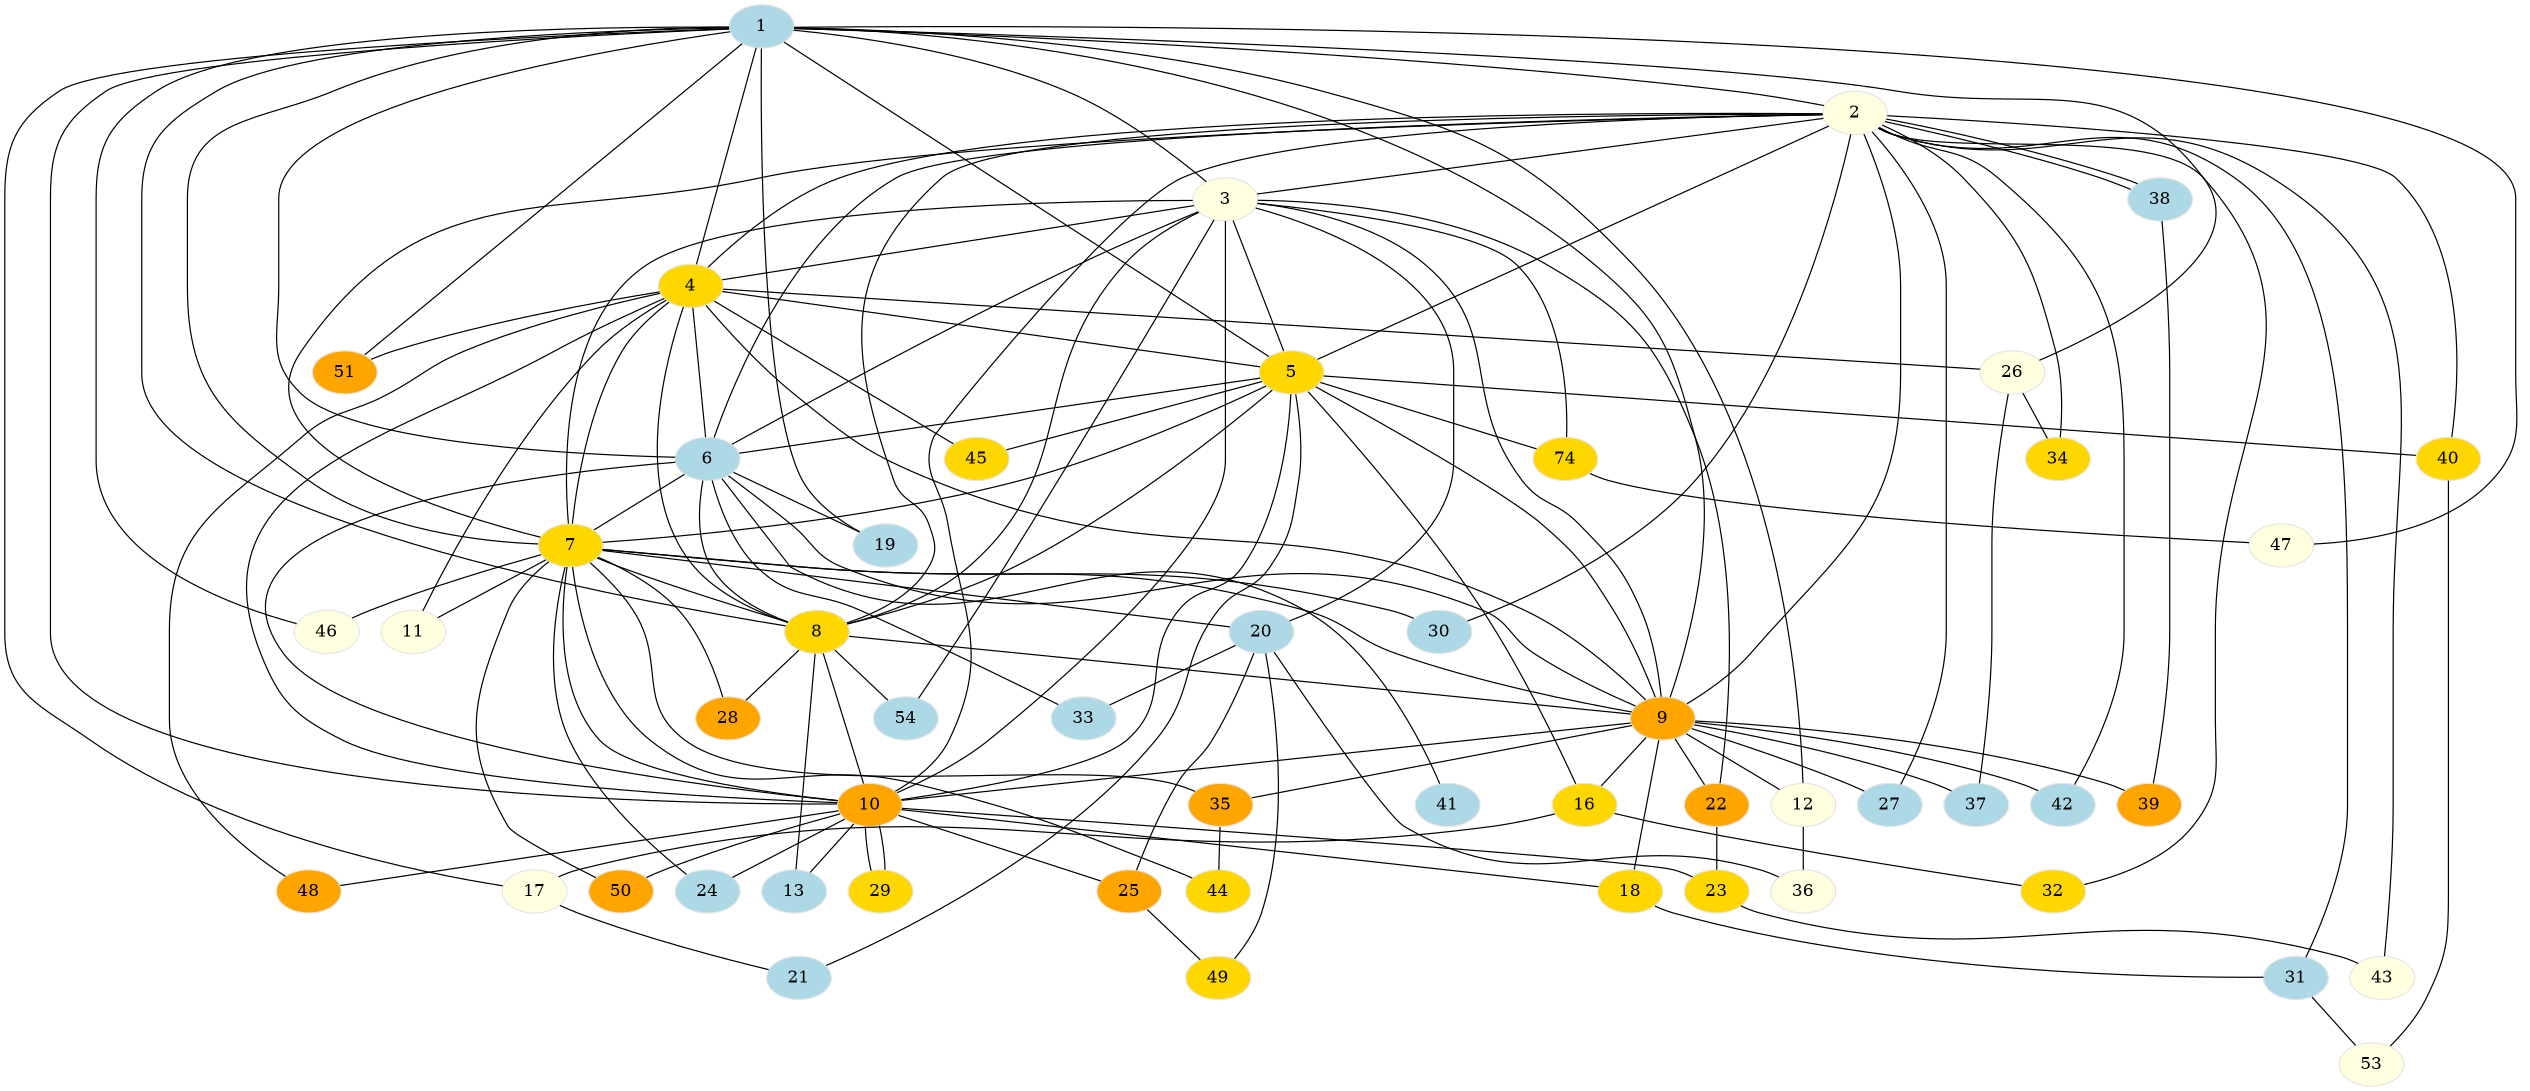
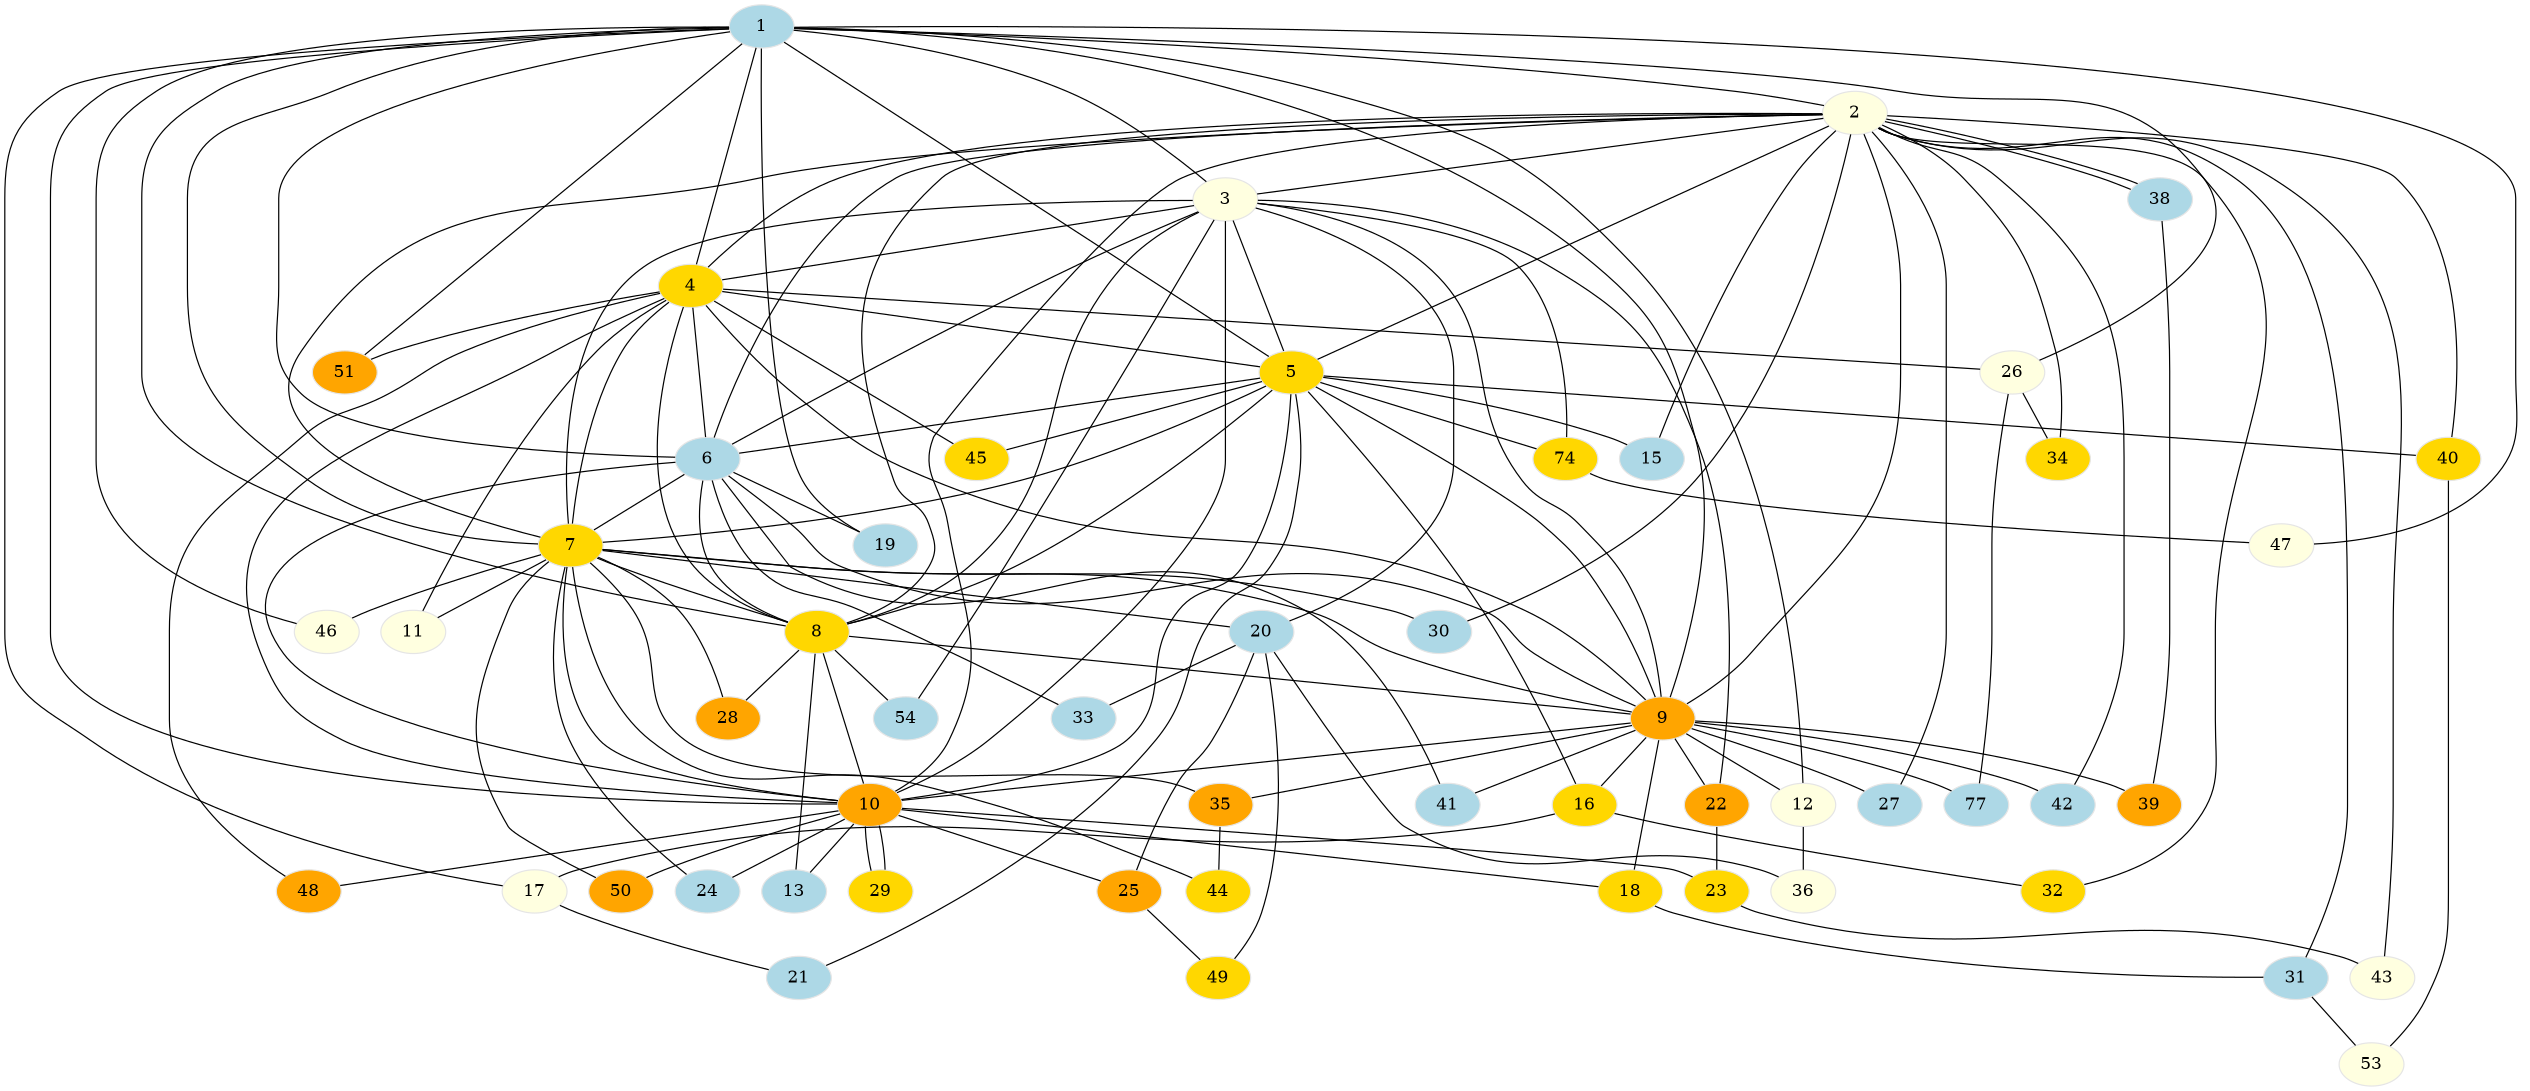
  graph {
    node [color=gray90 fillcolor=lightblue style=filled]
    2 [fillcolor=lightyellow]
    1
    3 [fillcolor=lightyellow]
    4 [fillcolor=gold]
    5 [fillcolor=gold]
    6
    7 [fillcolor=gold]
    8 [fillcolor=gold]
    9 [fillcolor=orange]
    10 [fillcolor=orange]
    12 [fillcolor=lightyellow]
    17 [fillcolor=lightyellow]
    19
    26 [fillcolor=lightyellow]
    46 [fillcolor=lightyellow]
    47 [fillcolor=lightyellow]
    51 [fillcolor=orange]
+   15
    27
    30
    31
    32 [fillcolor=gold]
    34 [fillcolor=gold]
    38
    40 [fillcolor=gold]
    42
    43 [fillcolor=lightyellow]
    n28 [fillcolor=gold label=74]
    20
    22 [fillcolor=orange]
    n31 [label=54]
    11 [fillcolor=lightyellow]
    45 [fillcolor=gold]
    48 [fillcolor=orange]
    16 [fillcolor=gold]
    21
    33
    41
    24
    28 [fillcolor=orange]
    35 [fillcolor=orange]
    44 [fillcolor=gold]
    50 [fillcolor=orange]
    13
    18 [fillcolor=gold]
-   37
+   37 [label=77]
    39 [fillcolor=orange]
    23 [fillcolor=gold]
    25 [fillcolor=orange]
    29 [fillcolor=gold]
    36 [fillcolor=lightyellow]
    53 [fillcolor=lightyellow]
    49 [fillcolor=gold]
    2 -- 3
    2 -- 4
    2 -- 5
    2 -- 6
    2 -- 7
    2 -- 8
    2 -- 9
    2 -- 10
+   2 -- 15
    2 -- 27
    2 -- 30
    2 -- 31
    2 -- 32
    2 -- 34
    2 -- 38
    2 -- 38
    2 -- 40
    2 -- 42
    2 -- 43
    1 -- 2
    1 -- 3
    1 -- 4
    1 -- 5
    1 -- 6
    1 -- 7
    1 -- 8
    1 -- 9
    1 -- 10
    1 -- 12
    1 -- 17
    1 -- 19
    1 -- 26
    1 -- 46
    1 -- 47
    1 -- 51
    3 -- 4
    3 -- 5
    3 -- 6
    3 -- 7
    3 -- 8
    3 -- 9
    3 -- 10
    3 -- n28
    3 -- 20
    3 -- 22
    3 -- n31
    4 -- 5
    4 -- 6
    4 -- 7
    4 -- 8
    4 -- 9
    4 -- 10
    4 -- 26
    4 -- 51
    4 -- 11
    4 -- 45
    4 -- 48
    5 -- 6
    5 -- 7
    5 -- 8
    5 -- 9
    5 -- 10
+   5 -- 15
    5 -- 40
    5 -- n28
    5 -- 45
    5 -- 16
    5 -- 21
    6 -- 7
    6 -- 8
    6 -- 9
    6 -- 10
    6 -- 19
    6 -- 33
    6 -- 41
    7 -- 8
    7 -- 9
    7 -- 10
    7 -- 46
    7 -- 30
    7 -- 20
    7 -- 11
    7 -- 24
    7 -- 28
    7 -- 35
    7 -- 44
    7 -- 50
    8 -- 9
    8 -- 10
    8 -- n31
    8 -- 28
    8 -- 13
    9 -- 10
    9 -- 12
    9 -- 27
    9 -- 42
    9 -- 22
    9 -- 16
+   9 -- 41
    9 -- 35
    9 -- 18
    9 -- 37
    9 -- 39
    10 -- 48
    10 -- 24
    10 -- 50
    10 -- 13
    10 -- 18
    10 -- 23
    10 -- 25
    10 -- 29
    10 -- 29
    12 -- 36
    17 -- 21
    26 -- 34
    26 -- 37
    31 -- 53
    38 -- 39
    40 -- 53
    n28 -- 47
    20 -- 33
    20 -- 25
    20 -- 36
    20 -- 49
    22 -- 23
    16 -- 17
    16 -- 32
    35 -- 44
    18 -- 31
    23 -- 43
    25 -- 49
  }
